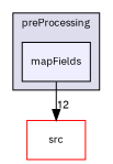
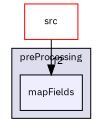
  digraph {
    compound=true
    fontname="IBM Plex Sans"
    node [fontname="IBM Plex Sans" fontsize=10 shape=box]
    n1 [fillcolor="#eeeeff" label=mapFields pencolor=black style=filled]
    n2 [color=red label=src]
    subgraph cluster_1 {
      bgcolor="#ddddee"
      fontsize=10
      label=preProcessing
      pencolor=black
      n1
    }
-   n1 -> n2 [headlabel=12 labeldistance=1.5 labelfontname=FreeSans labelfontsize=10 fontname="IBM Plex Sans"]
+   n2 -> n1 [headlabel=12 labeldistance=1.5 labelfontname=FreeSans labelfontsize=10 fontname="IBM Plex Sans"]
  }
